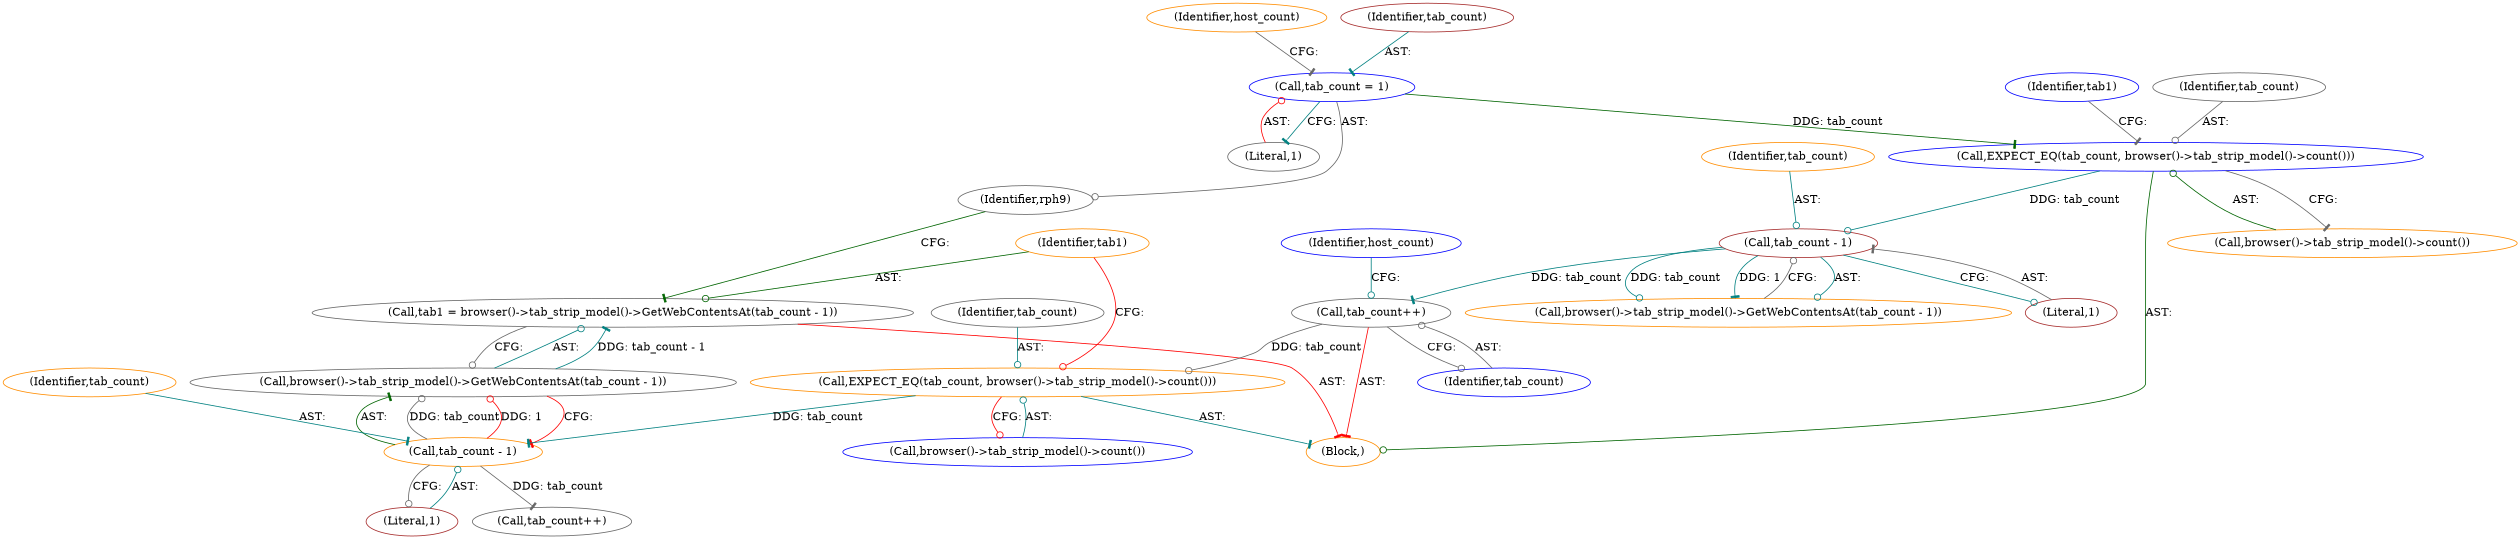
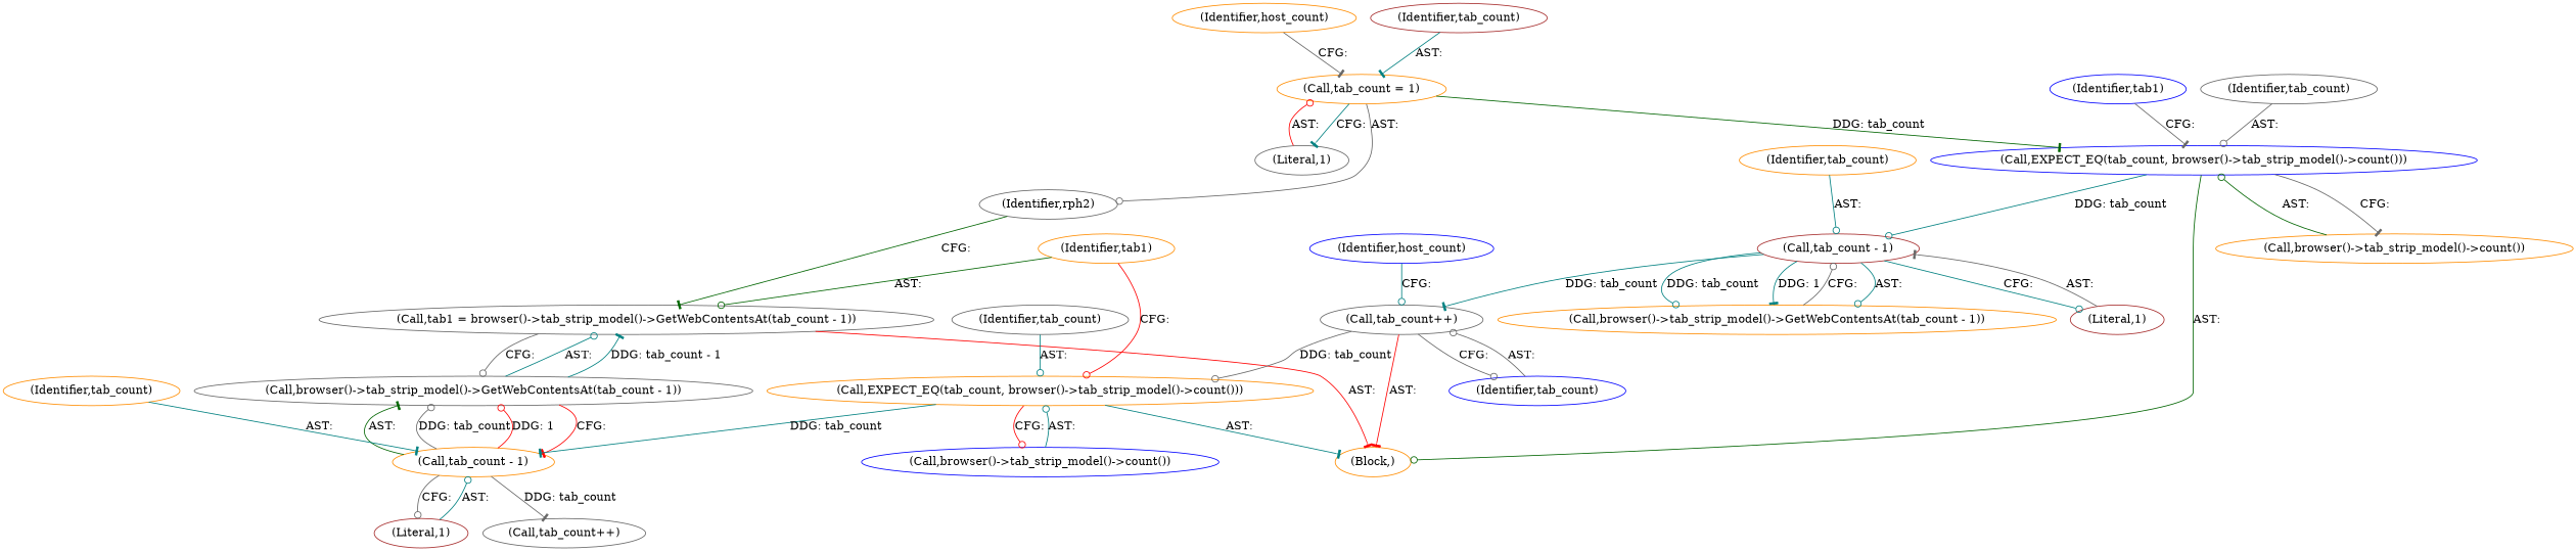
  digraph {
    node [color=darkorange]
    edge [arrowhead=odot color=teal]
    n1 [color=gray40 label="(Call,tab1 = browser()->tab_strip_model()->GetWebContentsAt(tab_count - 1))"]
    n2 [color=gray40 label="(Call,browser()->tab_strip_model()->GetWebContentsAt(tab_count - 1))"]
    n3 [label="(Block,)"]
    n4 [label="(Call,tab_count - 1)"]
    n5 [color=brown label="(Literal,1)"]
    n6 [color=gray40 label="(Call,tab_count++)"]
    n7 [label="(Call,EXPECT_EQ(tab_count, browser()->tab_strip_model()->count()))"]
    n8 [color=blue label="(Call,browser()->tab_strip_model()->count())"]
    n9 [color=gray40 label="(Call,tab_count++)"]
    n10 [color=blue label="(Identifier,tab_count)"]
    n11 [color=brown label="(Call,tab_count - 1)"]
    n12 [label="(Call,browser()->tab_strip_model()->GetWebContentsAt(tab_count - 1))"]
    n13 [color=brown label="(Literal,1)"]
    n14 [color=blue label="(Call,EXPECT_EQ(tab_count, browser()->tab_strip_model()->count()))"]
    n15 [label="(Call,browser()->tab_strip_model()->count())"]
-   n16 [color=blue label="(Call,tab_count = 1)"]
+   n16 [label="(Call,tab_count = 1)"]
    n17 [color=gray40 label="(Literal,1)"]
-   n18 [color=gray40 label="(Identifier,rph9)"]
+   n18 [color=gray40 label="(Identifier,rph2)"]
    n19 [label="(Identifier,tab1)"]
    n20 [label="(Identifier,tab_count)"]
    n21 [color=blue label="(Identifier,tab1)"]
    n22 [label="(Identifier,tab_count)"]
    n23 [color=blue label="(Identifier,host_count)"]
    n24 [label="(Identifier,host_count)"]
    n25 [color=gray40 label="(Identifier,tab_count)"]
    n26 [color=gray40 label="(Identifier,tab_count)"]
    n27 [color=brown label="(Identifier,tab_count)"]
    n1 -> n2 [color=gray40 label="CFG: "]
    n1 -> n3 [arrowhead=tee color=red label="AST: "]
    n2 -> n1 [label="AST: "]
    n2 -> n1 [arrowhead=tee label="DDG: tab_count - 1"]
    n2 -> n4 [arrowhead=tee color=red label="CFG: "]
    n4 -> n2 [arrowhead=tee color=darkgreen label="AST: "]
    n4 -> n2 [color=gray40 label="DDG: tab_count"]
    n4 -> n2 [color=red label="DDG: 1"]
    n4 -> n5 [color=gray40 label="CFG: "]
    n4 -> n6 [arrowhead=tee color=gray40 label="DDG: tab_count"]
    n5 -> n4 [label="AST: "]
    n7 -> n3 [arrowhead=tee label="AST: "]
    n7 -> n4 [arrowhead=tee label="DDG: tab_count"]
    n7 -> n8 [color=red label="CFG: "]
    n8 -> n7 [label="AST: "]
    n9 -> n3 [arrowhead=tee color=red label="AST: "]
    n9 -> n7 [color=gray40 label="DDG: tab_count"]
    n9 -> n10 [color=gray40 label="CFG: "]
    n10 -> n9 [color=gray40 label="AST: "]
    n11 -> n9 [arrowhead=tee label="DDG: tab_count"]
    n11 -> n12 [label="AST: "]
    n11 -> n12 [label="DDG: tab_count"]
    n11 -> n12 [arrowhead=tee label="DDG: 1"]
    n11 -> n13 [label="CFG: "]
    n12 -> n11 [color=gray40 label="CFG: "]
    n13 -> n11 [arrowhead=tee color=gray40 label="AST: "]
    n14 -> n3 [color=darkgreen label="AST: "]
    n14 -> n11 [label="DDG: tab_count"]
    n14 -> n15 [arrowhead=tee color=gray40 label="CFG: "]
    n15 -> n14 [color=darkgreen label="AST: "]
    n16 -> n14 [arrowhead=tee color=darkgreen label="DDG: tab_count"]
    n16 -> n17 [arrowhead=tee label="CFG: "]
    n16 -> n18 [color=gray40 label="AST: "]
    n17 -> n16 [color=red label="AST: "]
    n18 -> n1 [arrowhead=tee color=darkgreen label="CFG: "]
    n19 -> n1 [color=darkgreen label="AST: "]
    n19 -> n7 [color=red label="CFG: "]
    n20 -> n4 [arrowhead=tee label="AST: "]
    n21 -> n14 [arrowhead=tee color=gray40 label="CFG: "]
    n22 -> n11 [label="AST: "]
    n23 -> n9 [label="CFG: "]
    n24 -> n16 [arrowhead=tee color=gray40 label="CFG: "]
    n25 -> n7 [label="AST: "]
    n26 -> n14 [color=gray40 label="AST: "]
    n27 -> n16 [arrowhead=tee label="AST: "]
  }
